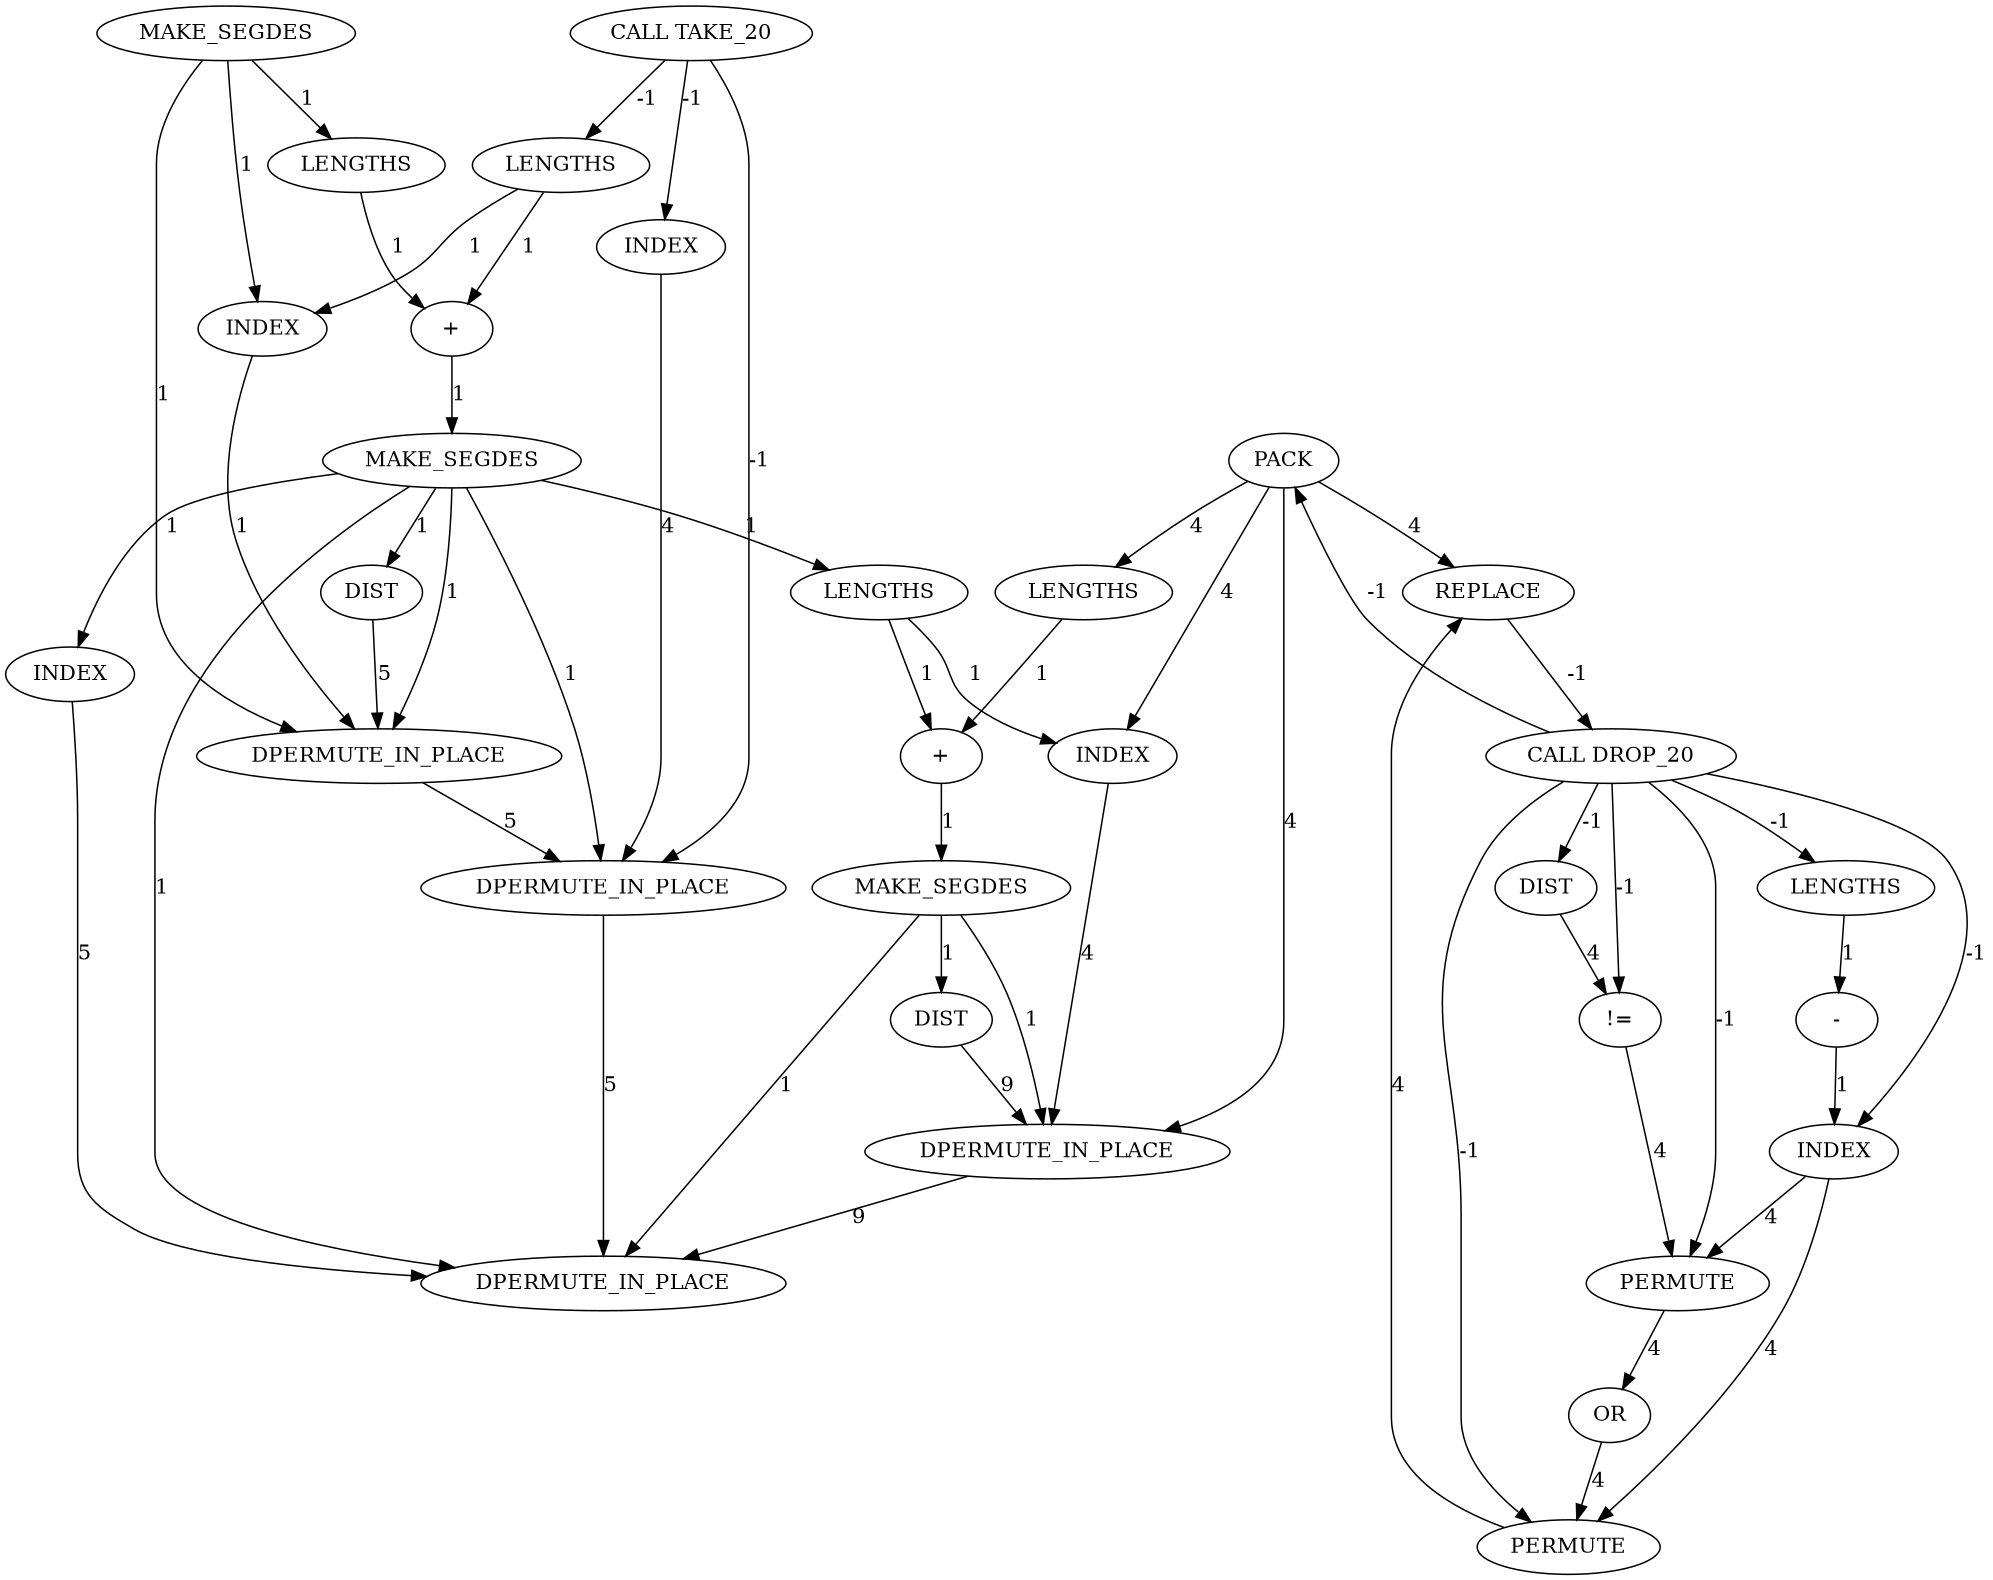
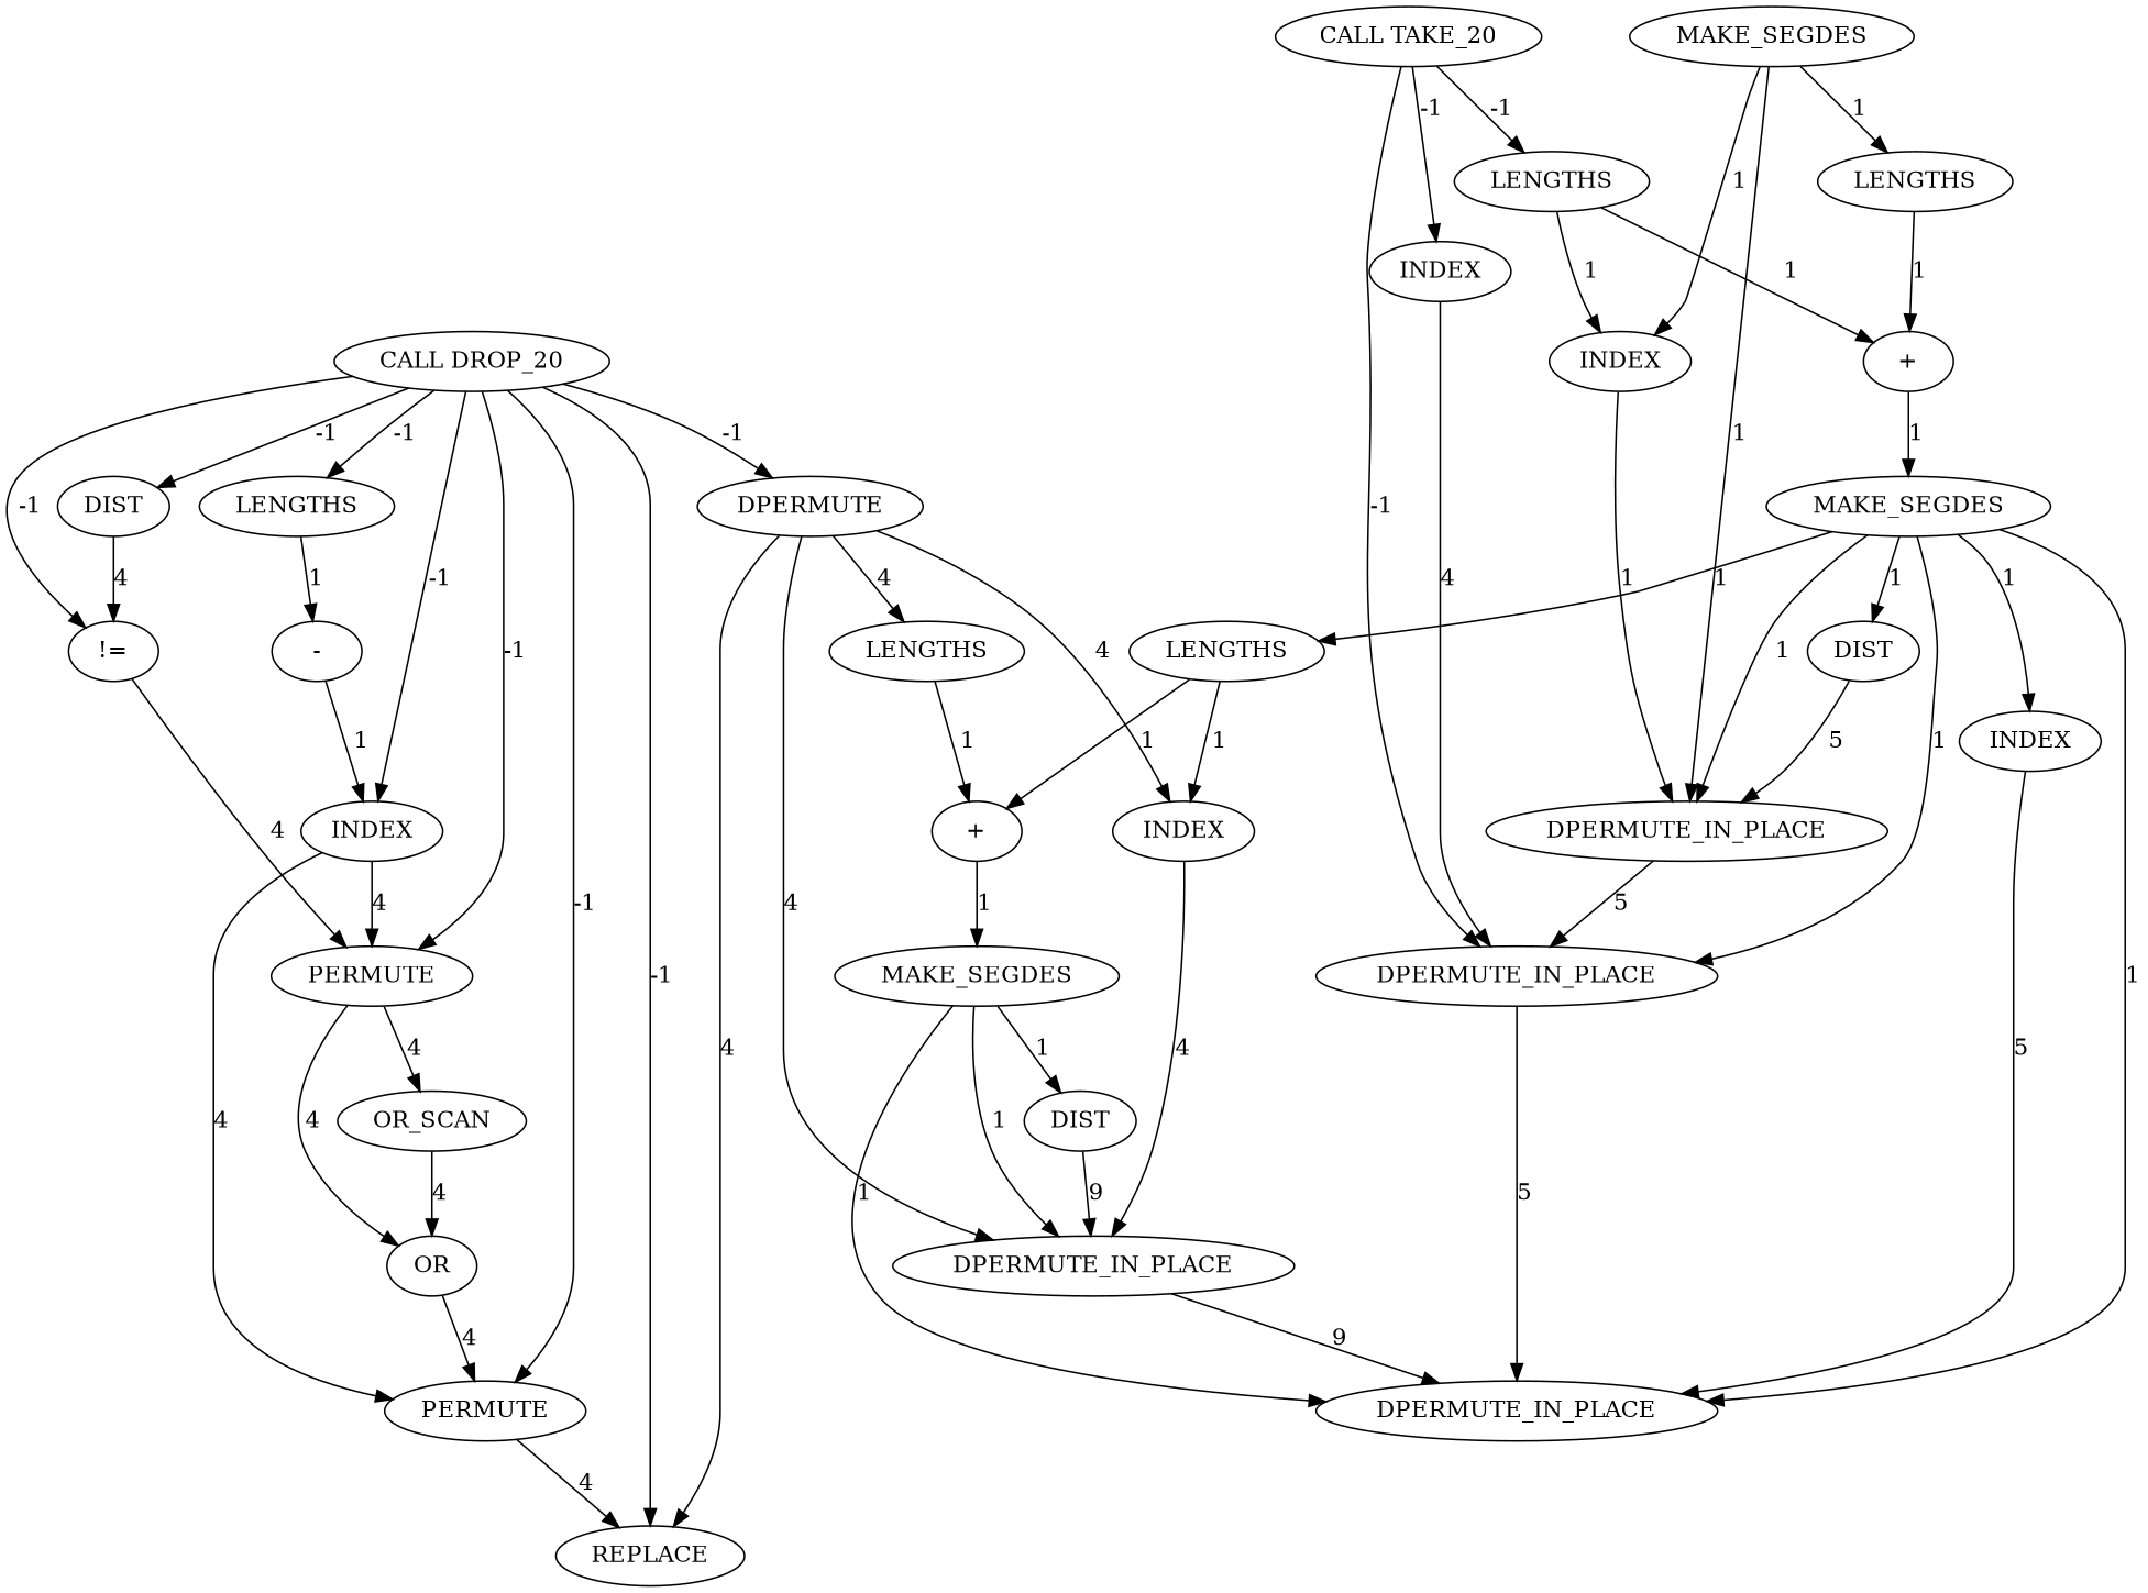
  digraph {
    node [cost=43]
    edge [cost=1]
    n1 [cost=1 label=LENGTHS]
    n2 [label="+"]
    n3 [cost=172 label=INDEX]
    n4 [label=MAKE_SEGDES]
    n5 [cost=257 label=DPERMUTE_IN_PLACE]
    n6 [cost=86 label=LENGTHS]
    n7 [cost=172 label=DPERMUTE_IN_PLACE]
    n8 [cost=86 label=DPERMUTE_IN_PLACE]
    n9 [cost=0 label="CALL TAKE_20"]
    n10 [cost=215 label=INDEX]
+   n11 [cost=301 label=OR_SCAN]
    n12 [cost=215 label=OR]
    n13 [cost=1935 label=PERMUTE]
    n14 [label=REPLACE]
-   n15 [label=PACK]
+   n15 [label=DPERMUTE]
    n16 [cost=215 label=DPERMUTE_IN_PLACE]
    n17 [label=LENGTHS]
    n18 [cost=172 label=INDEX]
    n19 [label=LENGTHS]
    n20 [label="-"]
    n21 [cost=172 label=INDEX]
    n22 [cost=172 label=INDEX]
    n23 [cost=86 label=DIST]
    n24 [cost=86 label=LENGTHS]
    n25 [label="+"]
    n26 [cost=387 label="!="]
    n27 [cost=172 label=PERMUTE]
    n28 [cost=86 label=DIST]
    n29 [cost=86 label=MAKE_SEGDES]
    n30 [label=MAKE_SEGDES]
    n31 [cost=0 label="CALL DROP_20"]
    n32 [cost=3440 label=DIST]
    n1 -> n2 [label=1]
    n1 -> n3 [label=1]
    n2 -> n4 [label=1]
    n3 -> n5 [label=1]
    n4 -> n5 [label=1]
    n4 -> n7 [label=1]
    n4 -> n8 [label=1]
    n4 -> n22 [label=1]
    n4 -> n23 [label=1]
    n4 -> n24 [label=1]
    n5 -> n7 [cost=5 label=5]
    n6 -> n2 [label=1]
    n7 -> n8 [cost=5 label=5]
    n9 -> n1 [cost=-1 label=-1]
    n9 -> n7 [cost=-1 label=-1]
    n9 -> n10 [cost=-1 label=-1]
    n10 -> n7 [cost=4 label=4]
+   n11 -> n12 [cost=4 label=4]
    n12 -> n13 [cost=4 label=4]
    n13 -> n14 [cost=4 label=4]
    n15 -> n14 [cost=4 label=4]
    n15 -> n16 [cost=4 label=4]
    n15 -> n17 [cost=4 label=4]
    n15 -> n18 [cost=4 label=4]
    n16 -> n8 [cost=9 label=9]
    n17 -> n25 [label=1]
    n18 -> n16 [cost=4 label=4]
    n19 -> n20 [label=1]
    n20 -> n21 [label=1]
    n21 -> n13 [cost=4 label=4]
    n21 -> n27 [cost=4 label=4]
    n22 -> n8 [cost=5 label=5]
    n23 -> n5 [cost=5 label=5]
    n24 -> n18 [label=1]
    n24 -> n25 [label=1]
    n25 -> n29 [label=1]
    n26 -> n27 [cost=4 label=4]
+   n27 -> n11 [cost=4 label=4]
    n27 -> n12 [cost=4 label=4]
    n28 -> n16 [cost=9 label=9]
    n29 -> n8 [label=1]
    n29 -> n16 [label=1]
    n29 -> n28 [label=1]
    n30 -> n3 [label=1]
    n30 -> n5 [label=1]
    n30 -> n6 [label=1]
    n31 -> n13 [cost=-1 label=-1]
-   n14 -> n31 [cost=-1 label=-1]
+   n31 -> n14 [cost=-1 label=-1]
    n31 -> n15 [cost=-1 label=-1]
    n31 -> n19 [cost=-1 label=-1]
    n31 -> n21 [cost=-1 label=-1]
    n31 -> n26 [cost=-1 label=-1]
    n31 -> n27 [cost=-1 label=-1]
    n31 -> n32 [cost=-1 label=-1]
    n32 -> n26 [cost=4 label=4]
  }
